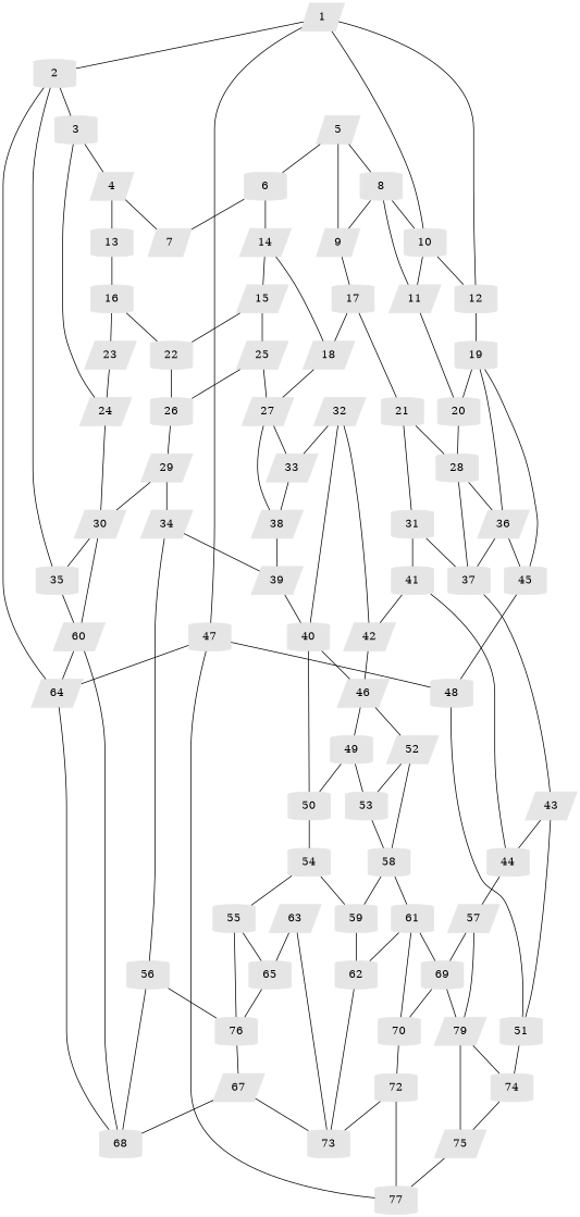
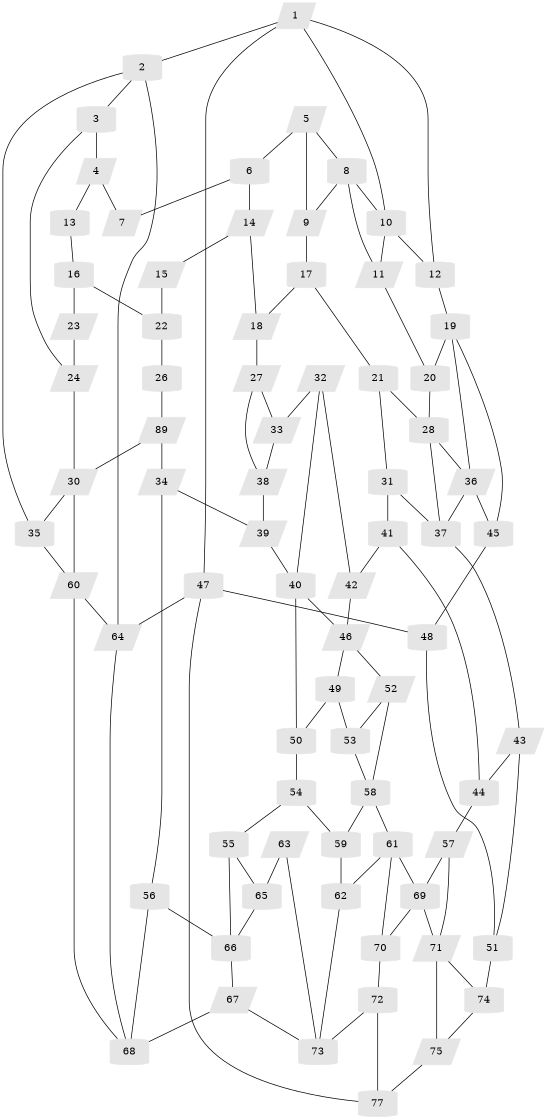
  graph {
    node [color=gray90 shape=cylinder style=filled]
    edge [weight=1.0]
    1 [shape=parallelogram]
    2
    10
    12
    47
    3
    35
    64 [shape=parallelogram]
    11 [shape=parallelogram]
    19
    48
    n12 [label=77]
    4 [shape=parallelogram]
    24 [shape=parallelogram]
    60 [shape=parallelogram]
    68
    7 [shape=parallelogram]
    13
    30 [shape=parallelogram]
    16
    5 [shape=parallelogram]
    6
    8
    9 [shape=parallelogram]
    14 [shape=parallelogram]
    17
    15 [shape=parallelogram]
    18 [shape=parallelogram]
    20
    21
    28
    36 [shape=parallelogram]
    45
    22
    23 [shape=parallelogram]
-   25 [shape=parallelogram]
    27 [shape=parallelogram]
    26
    31
    33 [shape=parallelogram]
    38 [shape=parallelogram]
    37
    41
-   29 [shape=parallelogram]
+   29 [shape=parallelogram label=89]
    34 [shape=parallelogram]
    39 [shape=parallelogram]
    43 [shape=parallelogram]
    56
    42 [shape=parallelogram]
    44
    46 [shape=parallelogram]
    32 [shape=parallelogram]
    40
    50
-   66 [label=76]
+   66
    51
    49
    52 [shape=parallelogram]
    54
    57 [shape=parallelogram]
    74
    69
-   71 [shape=parallelogram label=79]
+   71 [shape=parallelogram]
    53
    58
    55
    59
    75 [shape=parallelogram]
    61
    65
    62
    67 [shape=parallelogram]
    70
    73
    72
    63 [shape=parallelogram]
    1 -- 2
    1 -- 10
    1 -- 12
    1 -- 47
    2 -- 3
    2 -- 35
    2 -- 64
    10 -- 12
    10 -- 11
    12 -- 19
    47 -- 64
    47 -- 48
    47 -- n12
    3 -- 4
    3 -- 24
    35 -- 60
    64 -- 68
    11 -- 20
    19 -- 20
    19 -- 36
    19 -- 45
    48 -- 51
    4 -- 7
    4 -- 13
    24 -- 30
    60 -- 64
    60 -- 68
    13 -- 16
    30 -- 35
    30 -- 60
    16 -- 22
    16 -- 23
    5 -- 6
    5 -- 8
    5 -- 9
    6 -- 7
    6 -- 14
    8 -- 10
    8 -- 11
    8 -- 9
    9 -- 17
    14 -- 15
    14 -- 18
    17 -- 18
    17 -- 21
    15 -- 22
-   15 -- 25
    18 -- 27
    20 -- 28
    21 -- 28
    21 -- 31
    28 -- 36
    28 -- 37
    36 -- 45
    36 -- 37
    45 -- 48
    22 -- 26
    23 -- 24 [weight=2.0]
-   25 -- 27
-   25 -- 26
    27 -- 33
    27 -- 38
    26 -- 29
    31 -- 37
    31 -- 41
    33 -- 38
    38 -- 39 [weight=2.0]
    37 -- 43
    41 -- 42
    41 -- 44
    29 -- 30
    29 -- 34
    34 -- 39
    34 -- 56
    39 -- 40
    43 -- 44
    43 -- 51
    56 -- 68
    56 -- 66
    42 -- 46
    44 -- 57
    46 -- 49
    46 -- 52
    32 -- 33
    32 -- 42
    32 -- 40
    40 -- 46
    40 -- 50
    50 -- 54
    66 -- 67
    51 -- 74 [weight=2.0]
    49 -- 50
    49 -- 53 [weight=2.0]
    52 -- 53
    52 -- 58
    54 -- 55
    54 -- 59
    57 -- 69
    57 -- 71
    74 -- 75
    69 -- 71
    69 -- 70
    71 -- 74
    71 -- 75
    53 -- 58
    58 -- 59
    58 -- 61
    55 -- 66
    55 -- 65
    59 -- 62
    75 -- n12
    61 -- 69
    61 -- 62
    61 -- 70
    65 -- 66
    62 -- 73
    67 -- 68
    67 -- 73
    70 -- 72
    72 -- n12
    72 -- 73
    63 -- 65 [weight=2.0]
    63 -- 73
  }
